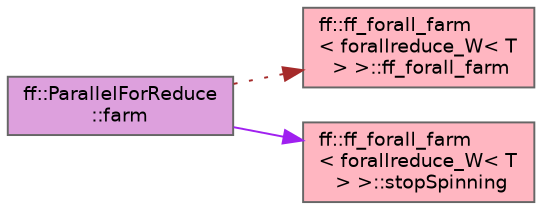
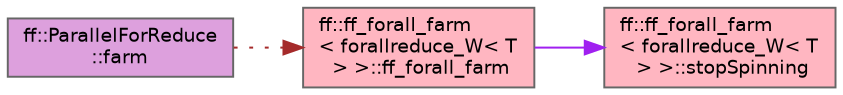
  digraph {
    rankdir=LR
    node [color=grey40 fillcolor=lightpink fontname=Helvetica fontsize=10 shape=box style=filled]
    edge [fontname=Helvetica fontsize=10 labelfontname=Helvetica labelfontsize=10]
    n1 [color=gray40 fillcolor=plum fontcolor=black height=0.2 label="ff::ParallelForReduce\l::farm" width=0.4]
    n2 [height=0.2 label="ff::ff_forall_farm\l\< forallreduce_W\< T\l \> \>::ff_forall_farm" width=0.4]
    n3 [height=0.2 label="ff::ff_forall_farm\l\< forallreduce_W\< T\l \> \>::stopSpinning" width=0.4]
    n1 -> n2 [color=brown style=dotted]
-   n1 -> n3 [color=purple style=solid]
+   n2 -> n3 [color=purple style=solid]
  }
